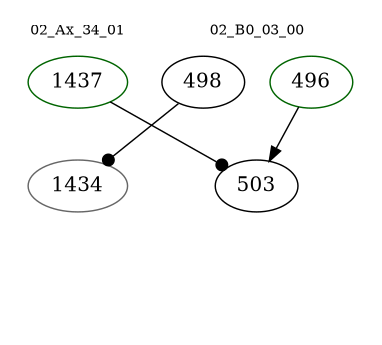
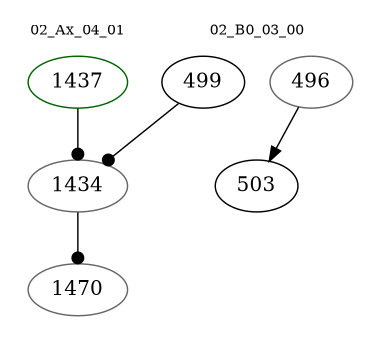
  digraph {
    node [color=darkgreen]
    edge [arrowhead=dot color=black]
    n1 [label=1437]
    n2 [color=gray40 label=1434]
-   n4 [color=black label=498]
-   n5 [label=496]
+   n3 [color=gray40 label=1470]
+   n4 [color=black label=499]
+   n5 [color=gray40 label=496]
    n6 [color=black label=503]
    subgraph cluster_1 {
      color=white
      fontsize=10
-     label="02_Ax_34_01"
+     label="02_Ax_04_01"
      n1
      n2
+     n3
    }
    subgraph cluster_2 {
      color=white
      fontsize=10
      label="02_B0_03_00"
      n4
      n5
      n6
    }
-   n1 -> n6
+   n1 -> n2
+   n2 -> n3
    n4 -> n2
    n5 -> n6 [arrowhead=normal]
  }
